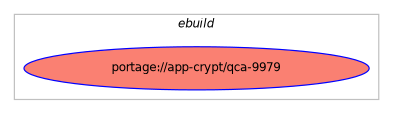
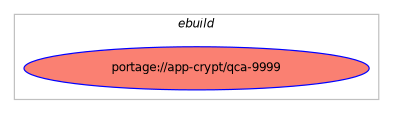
  digraph {
    compound=true
    concentrate=true
    fontname=Helvetica
    fontsize=10
    newrank=true
    rankdir=LR
    ranksep=1.5
-   n1 [color=blue fontname=Helvetica fontsize=10 label="portage://app-crypt/qca-9979" width=4 style=filled fillcolor=salmon]
+   n1 [color=blue fontname=Helvetica fontsize=10 label="portage://app-crypt/qca-9999" width=4 style=filled fillcolor=salmon]
    subgraph cluster_1 {
      color=gray
      label=<<i>ebuild</i>>
      n1
    }
    subgraph cluster_2 {
      color=gray
      label=<<i>dependencies</i>>
      subgraph cluster_3 {
        color=gray
        fillcolor="#eeeeee"
        label=<<i>compile</i>>
        style=filled
      }
      subgraph cluster_4 {
        color=gray
        fillcolor="#eeeeee"
        label=<<i>compile and run</i>>
        style=filled
      }
      subgraph cluster_5 {
        color=gray
        fillcolor="#eeeeee"
        label=<<i>run</i>>
        style=filled
      }
    }
    subgraph cluster_6 {
      color=gray
      label=<<i>candidates</i>>
      rank=same
    }
  }
